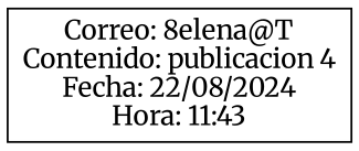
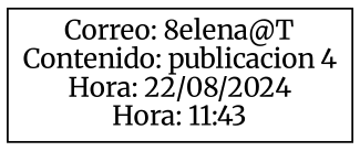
  digraph {
    rankdir=TB
    fontname=Merriweather
-   n1 [label="{Correo: 8elena@T\nContenido: publicacion 4\nFecha: 22/08/2024\nHora: 11:43}" shape=record fontname=Merriweather]
+   n1 [label="{Correo: 8elena@T\nContenido: publicacion 4\nHora: 22/08/2024\nHora: 11:43}" shape=record fontname=Merriweather]
  }
